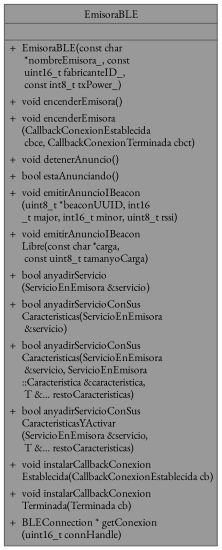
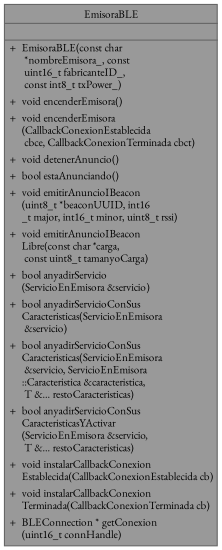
  digraph {
    fontname="EB Garamond"
-   n1 [color=gray40 fillcolor=grey60 fontcolor=black fontname="EB Garamond" fontsize=10 height=0.2 label=<<TABLE CELLBORDER="0" BORDER="1"><TR><TD COLSPAN="2" CELLPADDING="1" CELLSPACING="0">EmisoraBLE</TD></TR> <HR/> <TR><TD COLSPAN="2" CELLPADDING="1" CELLSPACING="0">&nbsp;</TD></TR> <HR/> <TR><TD VALIGN="top" CELLPADDING="1" CELLSPACING="0">+</TD><TD VALIGN="top" ALIGN="LEFT" CELLPADDING="1" CELLSPACING="0">EmisoraBLE(const char<BR ALIGN="LEFT"/> *nombreEmisora_, const<BR ALIGN="LEFT"/> uint16_t fabricanteID_,<BR ALIGN="LEFT"/> const int8_t txPower_)<BR ALIGN="LEFT"/></TD></TR> <TR><TD VALIGN="top" CELLPADDING="1" CELLSPACING="0">+</TD><TD VALIGN="top" ALIGN="LEFT" CELLPADDING="1" CELLSPACING="0">void encenderEmisora()<BR ALIGN="LEFT"/></TD></TR> <TR><TD VALIGN="top" CELLPADDING="1" CELLSPACING="0">+</TD><TD VALIGN="top" ALIGN="LEFT" CELLPADDING="1" CELLSPACING="0">void encenderEmisora<BR ALIGN="LEFT"/>(CallbackConexionEstablecida<BR ALIGN="LEFT"/> cbce, CallbackConexionTerminada cbct)<BR ALIGN="LEFT"/></TD></TR> <TR><TD VALIGN="top" CELLPADDING="1" CELLSPACING="0">+</TD><TD VALIGN="top" ALIGN="LEFT" CELLPADDING="1" CELLSPACING="0">void detenerAnuncio()<BR ALIGN="LEFT"/></TD></TR> <TR><TD VALIGN="top" CELLPADDING="1" CELLSPACING="0">+</TD><TD VALIGN="top" ALIGN="LEFT" CELLPADDING="1" CELLSPACING="0">bool estaAnunciando()<BR ALIGN="LEFT"/></TD></TR> <TR><TD VALIGN="top" CELLPADDING="1" CELLSPACING="0">+</TD><TD VALIGN="top" ALIGN="LEFT" CELLPADDING="1" CELLSPACING="0">void emitirAnuncioIBeacon<BR ALIGN="LEFT"/>(uint8_t *beaconUUID, int16<BR ALIGN="LEFT"/>_t major, int16_t minor, uint8_t rssi)<BR ALIGN="LEFT"/></TD></TR> <TR><TD VALIGN="top" CELLPADDING="1" CELLSPACING="0">+</TD><TD VALIGN="top" ALIGN="LEFT" CELLPADDING="1" CELLSPACING="0">void emitirAnuncioIBeacon<BR ALIGN="LEFT"/>Libre(const char *carga,<BR ALIGN="LEFT"/> const uint8_t tamanyoCarga)<BR ALIGN="LEFT"/></TD></TR> <TR><TD VALIGN="top" CELLPADDING="1" CELLSPACING="0">+</TD><TD VALIGN="top" ALIGN="LEFT" CELLPADDING="1" CELLSPACING="0">bool anyadirServicio<BR ALIGN="LEFT"/>(ServicioEnEmisora &amp;servicio)<BR ALIGN="LEFT"/></TD></TR> <TR><TD VALIGN="top" CELLPADDING="1" CELLSPACING="0">+</TD><TD VALIGN="top" ALIGN="LEFT" CELLPADDING="1" CELLSPACING="0">bool anyadirServicioConSus<BR ALIGN="LEFT"/>Caracteristicas(ServicioEnEmisora<BR ALIGN="LEFT"/> &amp;servicio)<BR ALIGN="LEFT"/></TD></TR> <TR><TD VALIGN="top" CELLPADDING="1" CELLSPACING="0">+</TD><TD VALIGN="top" ALIGN="LEFT" CELLPADDING="1" CELLSPACING="0">bool anyadirServicioConSus<BR ALIGN="LEFT"/>Caracteristicas(ServicioEnEmisora<BR ALIGN="LEFT"/> &amp;servicio, ServicioEnEmisora<BR ALIGN="LEFT"/>::Caracteristica &amp;caracteristica,<BR ALIGN="LEFT"/> T &amp;... restoCaracteristicas)<BR ALIGN="LEFT"/></TD></TR> <TR><TD VALIGN="top" CELLPADDING="1" CELLSPACING="0">+</TD><TD VALIGN="top" ALIGN="LEFT" CELLPADDING="1" CELLSPACING="0">bool anyadirServicioConSus<BR ALIGN="LEFT"/>CaracteristicasYActivar<BR ALIGN="LEFT"/>(ServicioEnEmisora &amp;servicio,<BR ALIGN="LEFT"/> T &amp;... restoCaracteristicas)<BR ALIGN="LEFT"/></TD></TR> <TR><TD VALIGN="top" CELLPADDING="1" CELLSPACING="0">+</TD><TD VALIGN="top" ALIGN="LEFT" CELLPADDING="1" CELLSPACING="0">void instalarCallbackConexion<BR ALIGN="LEFT"/>Establecida(CallbackConexionEstablecida cb)<BR ALIGN="LEFT"/></TD></TR> <TR><TD VALIGN="top" CELLPADDING="1" CELLSPACING="0">+</TD><TD VALIGN="top" ALIGN="LEFT" CELLPADDING="1" CELLSPACING="0">void instalarCallbackConexion<BR ALIGN="LEFT"/>Terminada(Terminada cb)<BR ALIGN="LEFT"/></TD></TR> <TR><TD VALIGN="top" CELLPADDING="1" CELLSPACING="0">+</TD><TD VALIGN="top" ALIGN="LEFT" CELLPADDING="1" CELLSPACING="0">BLEConnection * getConexion<BR ALIGN="LEFT"/>(uint16_t connHandle)<BR ALIGN="LEFT"/></TD></TR> </TABLE>> shape=plain style=filled width=0.4]
+   n1 [color=gray40 fillcolor=grey60 fontcolor=black fontname="EB Garamond" fontsize=10 height=0.2 label=<<TABLE CELLBORDER="0" BORDER="1"><TR><TD COLSPAN="2" CELLPADDING="1" CELLSPACING="0">EmisoraBLE</TD></TR> <HR/> <TR><TD COLSPAN="2" CELLPADDING="1" CELLSPACING="0">&nbsp;</TD></TR> <HR/> <TR><TD VALIGN="top" CELLPADDING="1" CELLSPACING="0">+</TD><TD VALIGN="top" ALIGN="LEFT" CELLPADDING="1" CELLSPACING="0">EmisoraBLE(const char<BR ALIGN="LEFT"/> *nombreEmisora_, const<BR ALIGN="LEFT"/> uint16_t fabricanteID_,<BR ALIGN="LEFT"/> const int8_t txPower_)<BR ALIGN="LEFT"/></TD></TR> <TR><TD VALIGN="top" CELLPADDING="1" CELLSPACING="0">+</TD><TD VALIGN="top" ALIGN="LEFT" CELLPADDING="1" CELLSPACING="0">void encenderEmisora()<BR ALIGN="LEFT"/></TD></TR> <TR><TD VALIGN="top" CELLPADDING="1" CELLSPACING="0">+</TD><TD VALIGN="top" ALIGN="LEFT" CELLPADDING="1" CELLSPACING="0">void encenderEmisora<BR ALIGN="LEFT"/>(CallbackConexionEstablecida<BR ALIGN="LEFT"/> cbce, CallbackConexionTerminada cbct)<BR ALIGN="LEFT"/></TD></TR> <TR><TD VALIGN="top" CELLPADDING="1" CELLSPACING="0">+</TD><TD VALIGN="top" ALIGN="LEFT" CELLPADDING="1" CELLSPACING="0">void detenerAnuncio()<BR ALIGN="LEFT"/></TD></TR> <TR><TD VALIGN="top" CELLPADDING="1" CELLSPACING="0">+</TD><TD VALIGN="top" ALIGN="LEFT" CELLPADDING="1" CELLSPACING="0">bool estaAnunciando()<BR ALIGN="LEFT"/></TD></TR> <TR><TD VALIGN="top" CELLPADDING="1" CELLSPACING="0">+</TD><TD VALIGN="top" ALIGN="LEFT" CELLPADDING="1" CELLSPACING="0">void emitirAnuncioIBeacon<BR ALIGN="LEFT"/>(uint8_t *beaconUUID, int16<BR ALIGN="LEFT"/>_t major, int16_t minor, uint8_t rssi)<BR ALIGN="LEFT"/></TD></TR> <TR><TD VALIGN="top" CELLPADDING="1" CELLSPACING="0">+</TD><TD VALIGN="top" ALIGN="LEFT" CELLPADDING="1" CELLSPACING="0">void emitirAnuncioIBeacon<BR ALIGN="LEFT"/>Libre(const char *carga,<BR ALIGN="LEFT"/> const uint8_t tamanyoCarga)<BR ALIGN="LEFT"/></TD></TR> <TR><TD VALIGN="top" CELLPADDING="1" CELLSPACING="0">+</TD><TD VALIGN="top" ALIGN="LEFT" CELLPADDING="1" CELLSPACING="0">bool anyadirServicio<BR ALIGN="LEFT"/>(ServicioEnEmisora &amp;servicio)<BR ALIGN="LEFT"/></TD></TR> <TR><TD VALIGN="top" CELLPADDING="1" CELLSPACING="0">+</TD><TD VALIGN="top" ALIGN="LEFT" CELLPADDING="1" CELLSPACING="0">bool anyadirServicioConSus<BR ALIGN="LEFT"/>Caracteristicas(ServicioEnEmisora<BR ALIGN="LEFT"/> &amp;servicio)<BR ALIGN="LEFT"/></TD></TR> <TR><TD VALIGN="top" CELLPADDING="1" CELLSPACING="0">+</TD><TD VALIGN="top" ALIGN="LEFT" CELLPADDING="1" CELLSPACING="0">bool anyadirServicioConSus<BR ALIGN="LEFT"/>Caracteristicas(ServicioEnEmisora<BR ALIGN="LEFT"/> &amp;servicio, ServicioEnEmisora<BR ALIGN="LEFT"/>::Caracteristica &amp;caracteristica,<BR ALIGN="LEFT"/> T &amp;... restoCaracteristicas)<BR ALIGN="LEFT"/></TD></TR> <TR><TD VALIGN="top" CELLPADDING="1" CELLSPACING="0">+</TD><TD VALIGN="top" ALIGN="LEFT" CELLPADDING="1" CELLSPACING="0">bool anyadirServicioConSus<BR ALIGN="LEFT"/>CaracteristicasYActivar<BR ALIGN="LEFT"/>(ServicioEnEmisora &amp;servicio,<BR ALIGN="LEFT"/> T &amp;... restoCaracteristicas)<BR ALIGN="LEFT"/></TD></TR> <TR><TD VALIGN="top" CELLPADDING="1" CELLSPACING="0">+</TD><TD VALIGN="top" ALIGN="LEFT" CELLPADDING="1" CELLSPACING="0">void instalarCallbackConexion<BR ALIGN="LEFT"/>Establecida(CallbackConexionEstablecida cb)<BR ALIGN="LEFT"/></TD></TR> <TR><TD VALIGN="top" CELLPADDING="1" CELLSPACING="0">+</TD><TD VALIGN="top" ALIGN="LEFT" CELLPADDING="1" CELLSPACING="0">void instalarCallbackConexion<BR ALIGN="LEFT"/>Terminada(CallbackConexionTerminada cb)<BR ALIGN="LEFT"/></TD></TR> <TR><TD VALIGN="top" CELLPADDING="1" CELLSPACING="0">+</TD><TD VALIGN="top" ALIGN="LEFT" CELLPADDING="1" CELLSPACING="0">BLEConnection * getConexion<BR ALIGN="LEFT"/>(uint16_t connHandle)<BR ALIGN="LEFT"/></TD></TR> </TABLE>> shape=plain style=filled width=0.4]
  }
